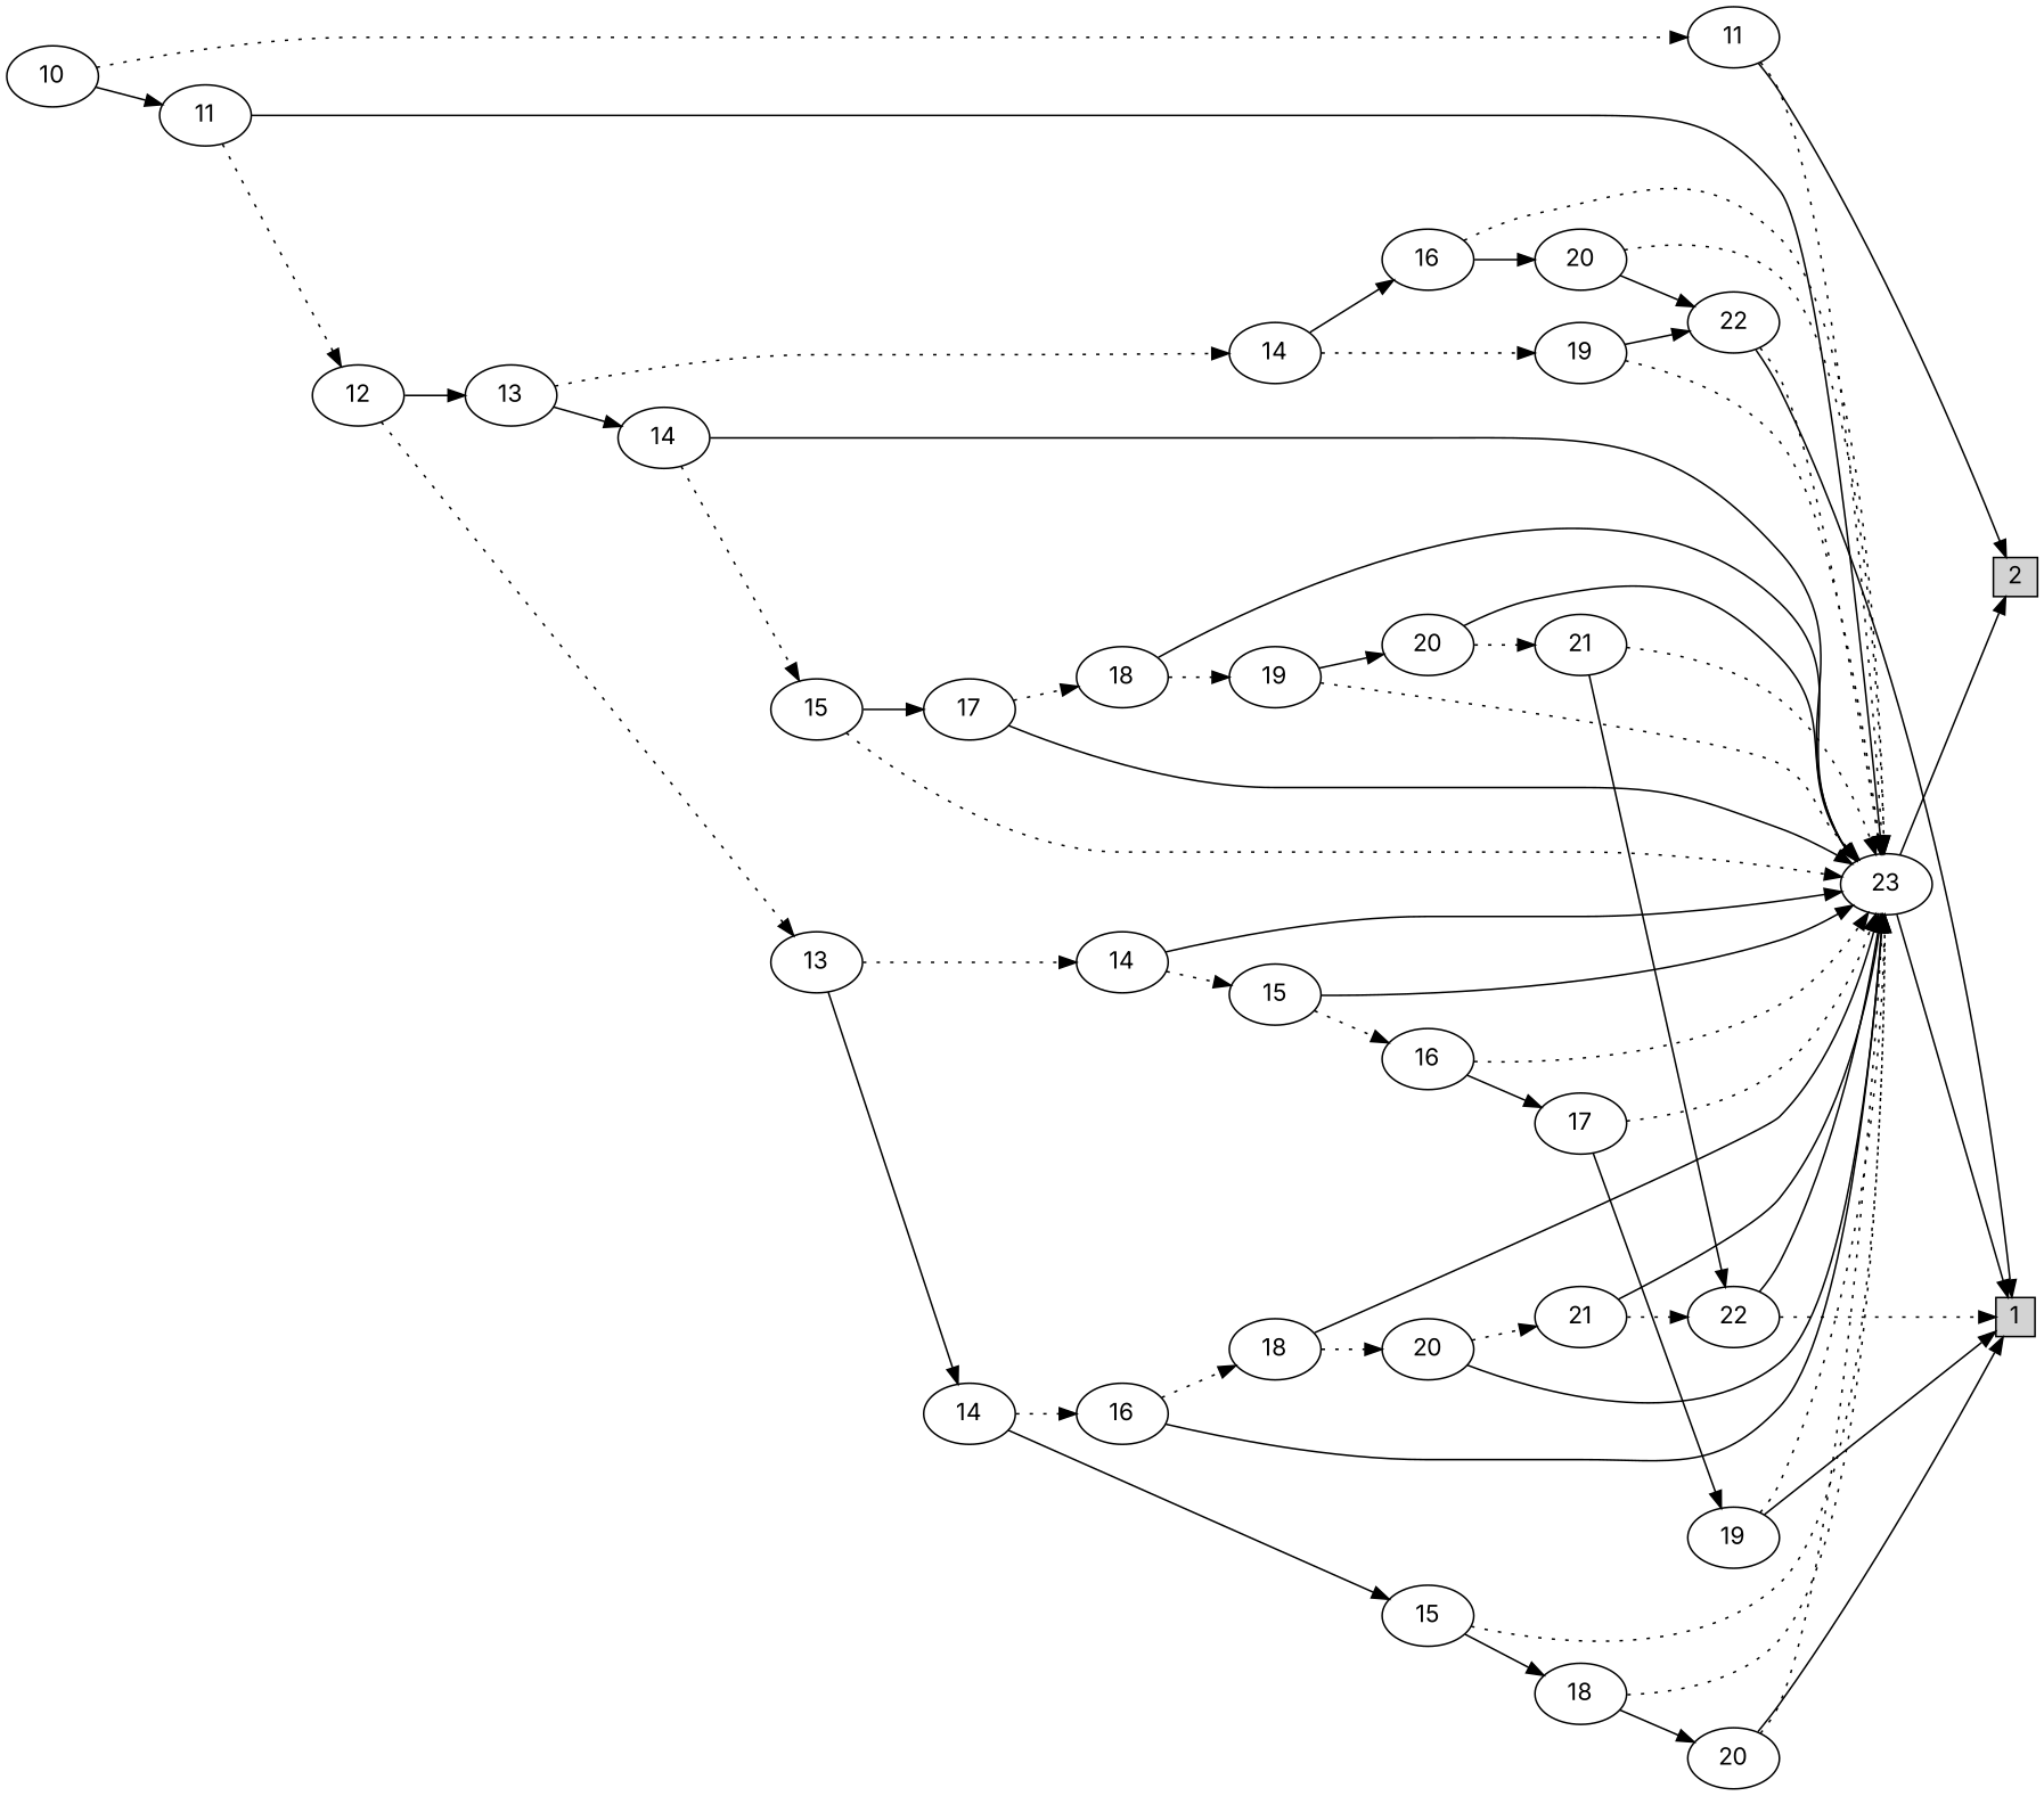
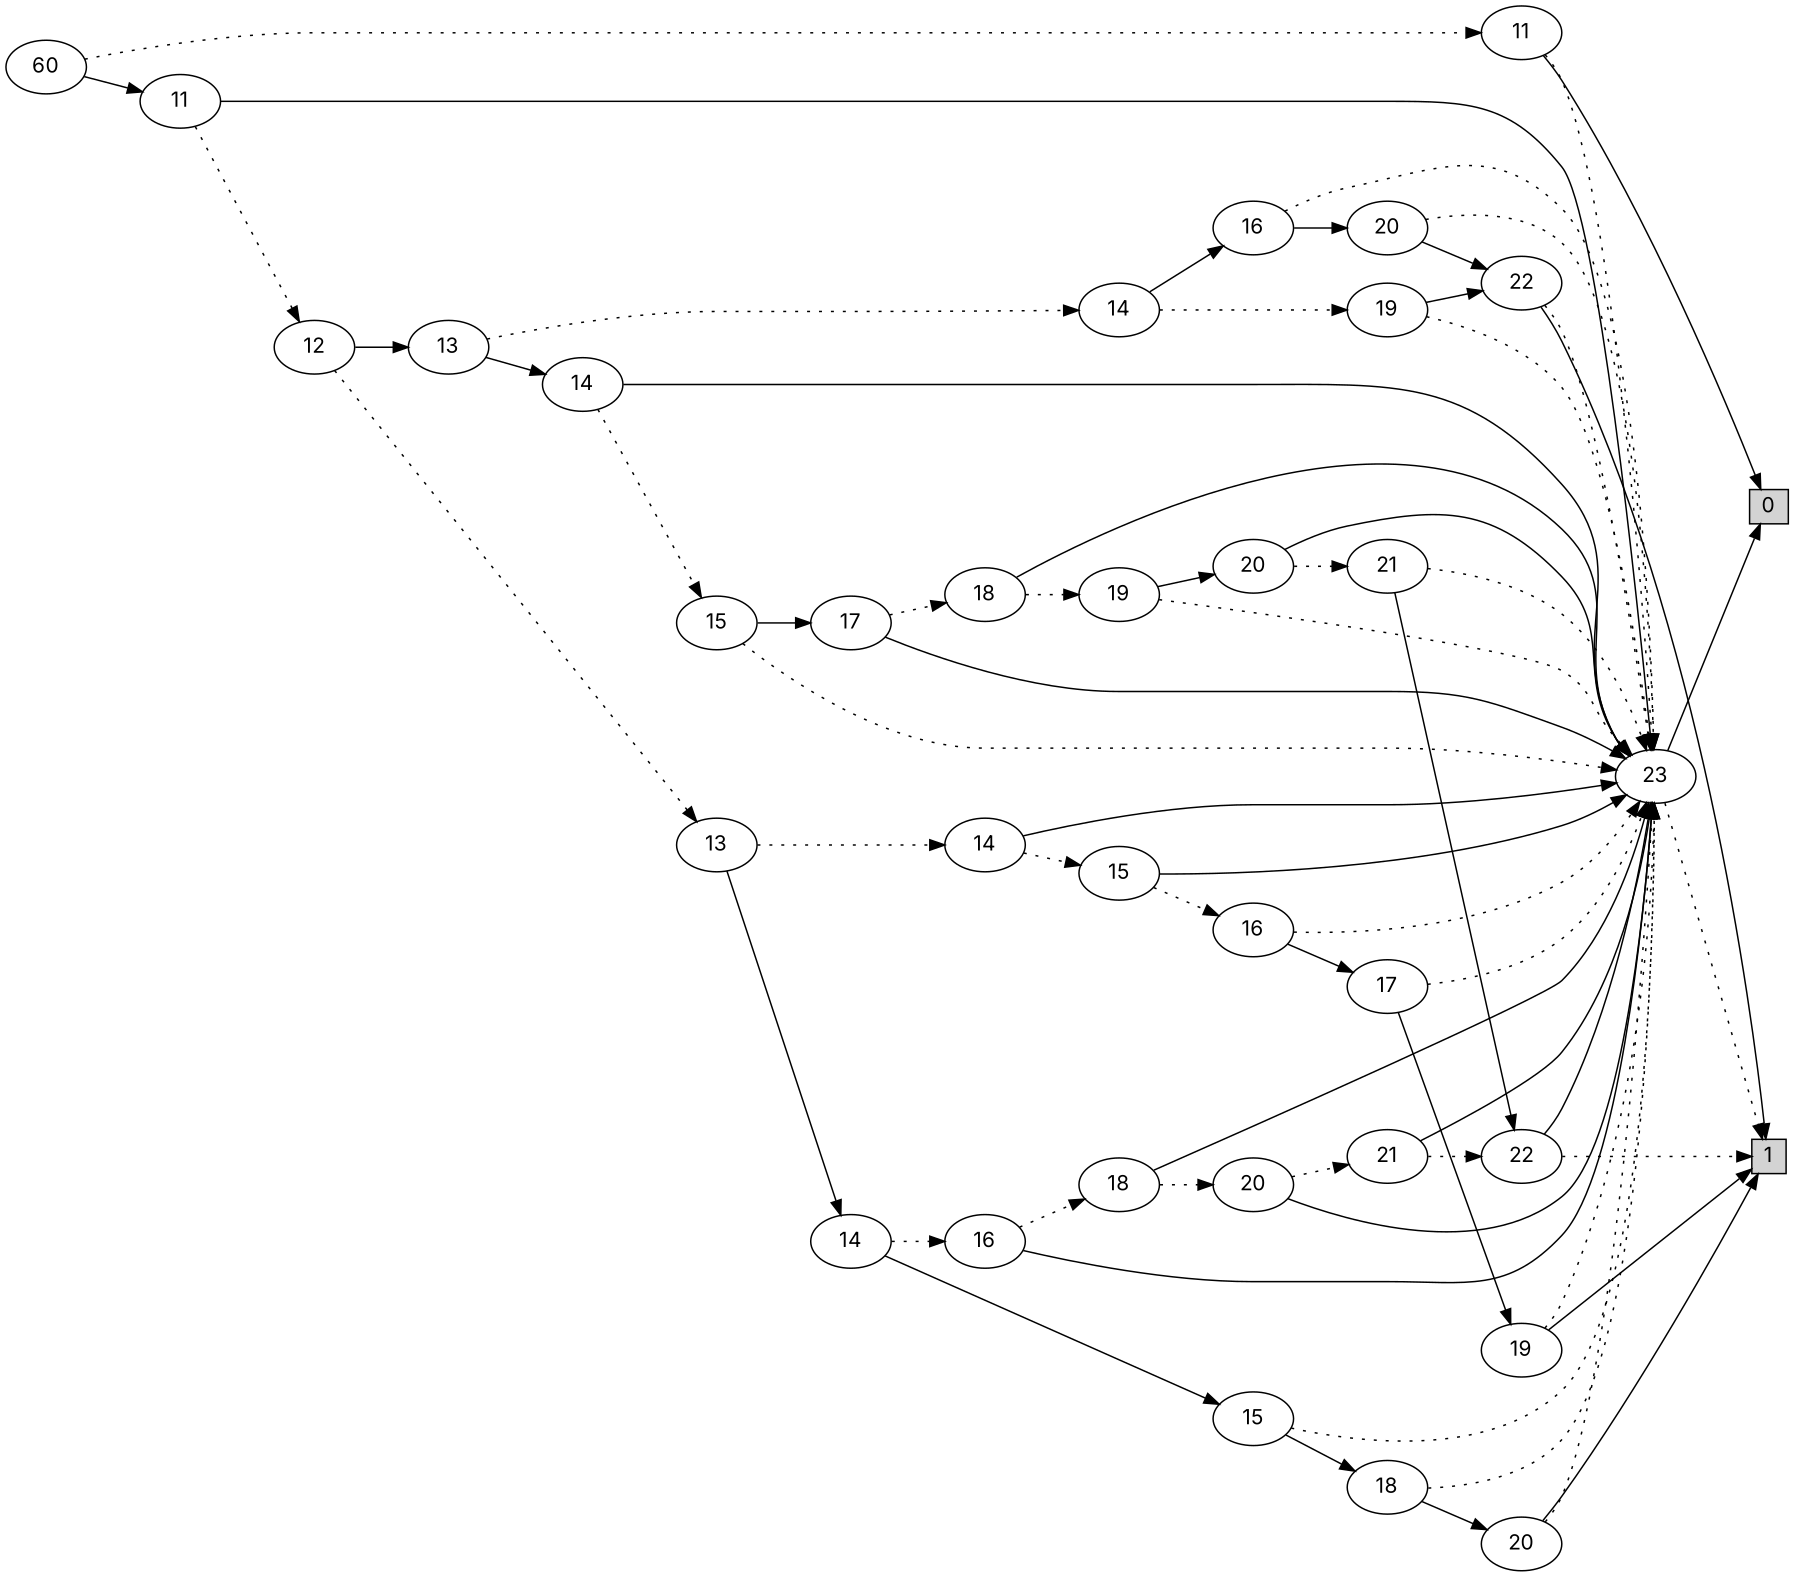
  digraph {
    fontname=Inter
    rankdir=LR
    node [fontname=Inter]
    edge [fontname=Inter style=filled]
-   n1 [height=0.3 label=2 shape=box style=filled width=0.3]
+   n1 [height=0.3 label=0 shape=box style=filled width=0.3]
    n2 [height=0.3 label=1 shape=box style=filled width=0.3]
-   n3 [label=10]
+   n3 [label=60]
    n4 [label=11]
    n5 [label=11]
    n6 [label=23]
    n7 [label=12]
    n8 [label=13]
    n9 [label=13]
    n10 [label=14]
    n11 [label=14]
    n12 [label=14]
    n13 [label=14]
    n14 [label=15]
    n15 [label=16]
    n16 [label=15]
    n17 [label=19]
    n18 [label=16]
    n19 [label=15]
    n20 [label=16]
    n21 [label=18]
    n22 [label=18]
    n23 [label=17]
    n24 [label=19]
    n25 [label=20]
    n26 [label=20]
    n27 [label=21]
    n28 [label=22]
    n29 [label=22]
    n30 [label=20]
    n31 [label=17]
    n32 [label=18]
    n33 [label=19]
    n34 [label=20]
    n35 [label=21]
    n3 -> n4 [style=dotted]
    n3 -> n5
    n4 -> n1
    n4 -> n6 [style=dotted]
    n5 -> n6
    n5 -> n7 [style=dotted]
    n6 -> n1
-   n6 -> n2
+   n6 -> n2 [style=dotted]
    n7 -> n8 [style=dotted]
    n7 -> n9
    n8 -> n10 [style=dotted]
    n8 -> n11
    n9 -> n12 [style=dotted]
    n9 -> n13
    n10 -> n6
    n10 -> n14 [style=dotted]
    n11 -> n15 [style=dotted]
    n11 -> n16
    n12 -> n17 [style=dotted]
    n12 -> n18
    n13 -> n6
    n13 -> n19 [style=dotted]
    n14 -> n6
    n14 -> n20 [style=dotted]
    n15 -> n6
    n15 -> n21 [style=dotted]
    n16 -> n6 [style=dotted]
    n16 -> n22
    n17 -> n6 [style=dotted]
    n17 -> n29
    n18 -> n6 [style=dotted]
    n18 -> n30
    n19 -> n6 [style=dotted]
    n19 -> n31
    n20 -> n6 [style=dotted]
    n20 -> n23
    n21 -> n6
    n21 -> n25 [style=dotted]
    n22 -> n6 [style=dotted]
    n22 -> n26
    n23 -> n6 [style=dotted]
    n23 -> n24
    n24 -> n2
    n24 -> n6 [style=dotted]
    n25 -> n6
    n25 -> n27 [style=dotted]
    n26 -> n2
    n26 -> n6 [style=dotted]
    n27 -> n6
    n27 -> n28 [style=dotted]
    n28 -> n2 [style=dotted]
    n28 -> n6
    n29 -> n2
    n29 -> n6 [style=dotted]
    n30 -> n6 [style=dotted]
    n30 -> n29
    n31 -> n6
    n31 -> n32 [style=dotted]
    n32 -> n6
    n32 -> n33 [style=dotted]
    n33 -> n6 [style=dotted]
    n33 -> n34
    n34 -> n6
    n34 -> n35 [style=dotted]
    n35 -> n6 [style=dotted]
    n35 -> n28
  }
